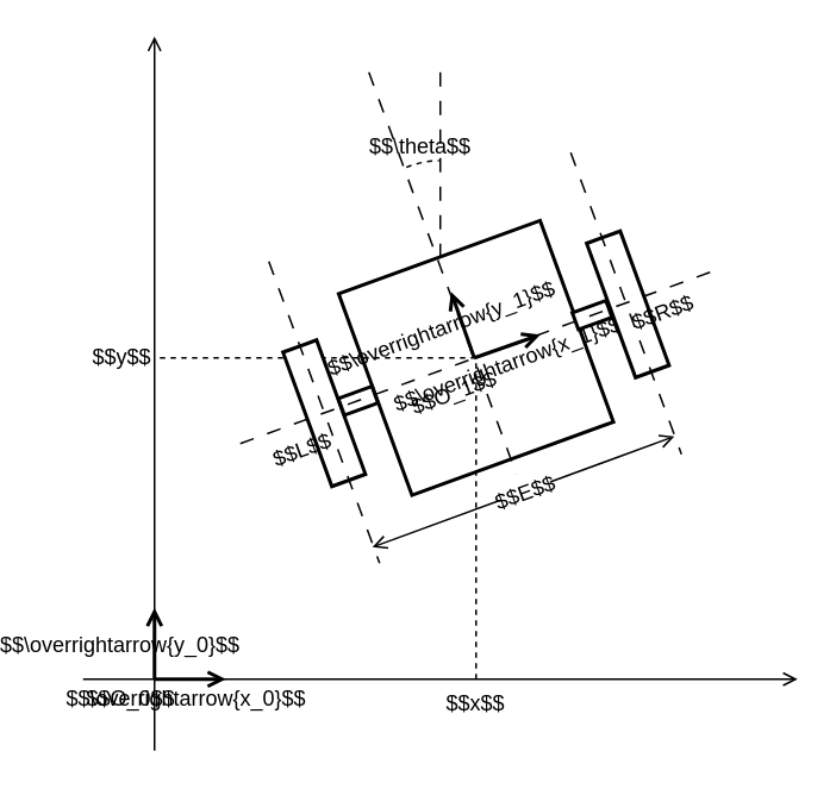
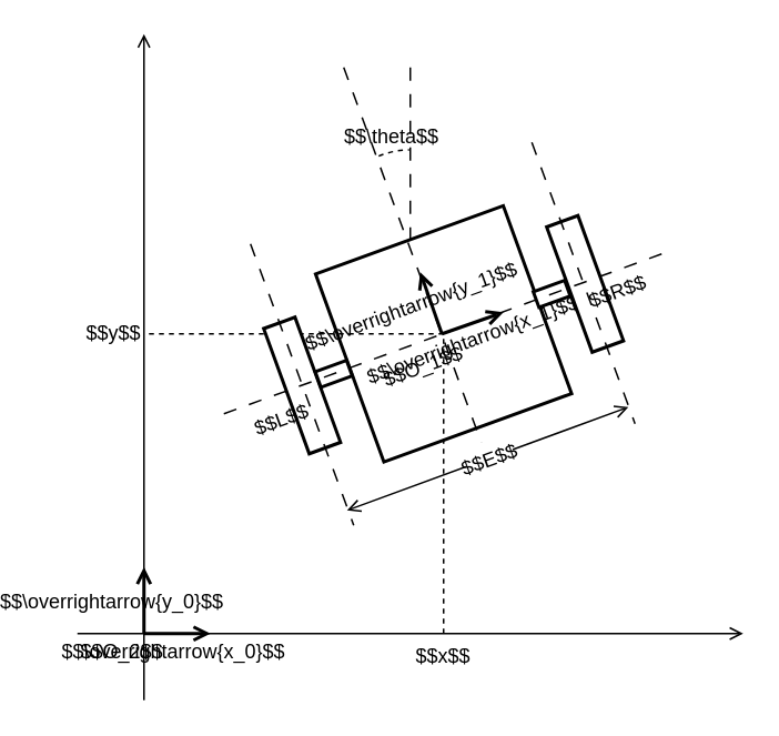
  <mxCell id="0" />
  <mxCell id="1" parent="0" />
  <mxCell id="2" value="" style="rounded=0;whiteSpace=wrap;html=1;strokeWidth=2;rotation=-20;" vertex="1" parent="1"><mxGeometry x="180" y="140" width="120" height="120" as="geometry" /></mxCell>
  <mxCell id="3" value="" style="endArrow=open;html=1;rounded=0;endFill=0;" edge="1" parent="1"><mxGeometry width="50" height="50" relative="1" as="geometry"><mxPoint x="60" y="420" as="sourcePoint" /><mxPoint x="60" y="20" as="targetPoint" /></mxGeometry></mxCell>
  <mxCell id="4" value="" style="endArrow=open;html=1;rounded=0;endFill=0;" edge="1" parent="1"><mxGeometry width="50" height="50" relative="1" as="geometry"><mxPoint x="20" y="380" as="sourcePoint" /><mxPoint x="420" y="380" as="targetPoint" /></mxGeometry></mxCell>
- <mxCell id="5" value="$$O_0$$" style="text;html=1;align=center;verticalAlign=middle;whiteSpace=wrap;rounded=0;" vertex="1" parent="1"><mxGeometry x="32" y="379" width="30" height="24" as="geometry" /></mxCell>
+ <mxCell id="5" value="$$O_2$$" style="text;html=1;align=center;verticalAlign=middle;whiteSpace=wrap;rounded=0;" vertex="1" parent="1"><mxGeometry x="32" y="379" width="30" height="24" as="geometry" /></mxCell>
  <mxCell id="6" value="" style="endArrow=open;html=1;rounded=0;endFill=0;strokeWidth=2;" edge="1" parent="1"><mxGeometry width="50" height="50" relative="1" as="geometry"><mxPoint x="60" y="380" as="sourcePoint" /><mxPoint x="100" y="380" as="targetPoint" /></mxGeometry></mxCell>
  <mxCell id="7" value="$$\overrightarrow{x_0}$$" style="text;html=1;align=center;verticalAlign=middle;whiteSpace=wrap;rounded=0;" vertex="1" parent="1"><mxGeometry x="63" y="379" width="30" height="24" as="geometry" /></mxCell>
  <mxCell id="8" value="$$\overrightarrow{y_0}$$" style="text;html=1;align=center;verticalAlign=middle;whiteSpace=wrap;rounded=0;" vertex="1" parent="1"><mxGeometry x="26" y="351" width="30" height="20" as="geometry" /></mxCell>
  <mxCell id="9" value="" style="endArrow=open;html=1;rounded=0;endFill=0;strokeWidth=2;" edge="1" parent="1"><mxGeometry width="50" height="50" relative="1" as="geometry"><mxPoint x="60" y="380" as="sourcePoint" /><mxPoint x="60" y="340" as="targetPoint" /></mxGeometry></mxCell>
  <mxCell id="10" value="$$x$$" style="text;html=1;align=center;verticalAlign=middle;whiteSpace=wrap;rounded=0;" vertex="1" parent="1"><mxGeometry x="225" y="382" width="30" height="24" as="geometry" /></mxCell>
  <mxCell id="11" value="$$y$$" style="text;html=1;align=center;verticalAlign=middle;whiteSpace=wrap;rounded=0;" vertex="1" parent="1"><mxGeometry x="27" y="187.5" width="30" height="24" as="geometry" /></mxCell>
  <mxCell id="12" value="" style="endArrow=none;dashed=1;html=1;rounded=0;" edge="1" parent="1"><mxGeometry width="50" height="50" relative="1" as="geometry"><mxPoint x="240" y="380" as="sourcePoint" /><mxPoint x="240" y="200" as="targetPoint" /></mxGeometry></mxCell>
  <mxCell id="13" value="" style="endArrow=none;dashed=1;html=1;rounded=0;" edge="1" parent="1"><mxGeometry width="50" height="50" relative="1" as="geometry"><mxPoint x="240" y="200" as="sourcePoint" /><mxPoint x="60" y="200" as="targetPoint" /></mxGeometry></mxCell>
  <mxCell id="14" value="$$O_1$$" style="text;html=1;align=center;verticalAlign=middle;whiteSpace=wrap;rounded=0;rotation=-20;" vertex="1" parent="1"><mxGeometry x="213" y="208" width="30" height="24" as="geometry" /></mxCell>
  <mxCell id="15" value="$$\theta$$" style="text;html=1;align=center;verticalAlign=middle;whiteSpace=wrap;rounded=0;" vertex="1" parent="1"><mxGeometry x="194" y="69.5" width="30" height="24" as="geometry" /></mxCell>
  <mxCell id="16" value="" style="endArrow=none;dashed=1;html=1;strokeWidth=1;rounded=0;dashPattern=8 8;" edge="1" parent="1"><mxGeometry width="50" height="50" relative="1" as="geometry"><mxPoint x="180" y="40" as="sourcePoint" /><mxPoint x="267" y="277" as="targetPoint" /></mxGeometry></mxCell>
  <mxCell id="17" value="" style="endArrow=none;dashed=1;html=1;strokeWidth=1;rounded=0;dashPattern=8 8;" edge="1" parent="1"><mxGeometry width="50" height="50" relative="1" as="geometry"><mxPoint x="220" y="40" as="sourcePoint" /><mxPoint x="220" y="143" as="targetPoint" /></mxGeometry></mxCell>
  <mxCell id="18" value="" style="verticalLabelPosition=bottom;verticalAlign=top;html=1;shape=mxgraph.basic.arc;startAngle=0.938;endAngle=0.998;dashed=1;" vertex="1" parent="1"><mxGeometry x="170" y="89.5" width="100" height="100" as="geometry" /></mxCell>
  <mxCell id="19" value="$$\overrightarrow{x_1}$$" style="text;html=1;align=center;verticalAlign=middle;whiteSpace=wrap;rounded=0;rotation=-20;" vertex="1" parent="1"><mxGeometry x="243" y="194" width="30" height="20" as="geometry" /></mxCell>
  <mxCell id="20" value="$$\overrightarrow{y_1}$$" style="text;html=1;align=center;verticalAlign=middle;whiteSpace=wrap;rounded=0;rotation=-20;" vertex="1" parent="1"><mxGeometry x="211" y="174" width="20" height="20" as="geometry" /></mxCell>
  <mxCell id="21" value="" style="rounded=0;whiteSpace=wrap;html=1;strokeWidth=2;rotation=-20;" vertex="1" parent="1"><mxGeometry x="315" y="130" width="20" height="80" as="geometry" /></mxCell>
  <mxCell id="22" value="" style="rounded=0;whiteSpace=wrap;html=1;strokeWidth=2;rotation=-20;" vertex="1" parent="1"><mxGeometry x="145" y="191" width="20" height="80" as="geometry" /></mxCell>
  <mxCell id="23" value="" style="rounded=0;whiteSpace=wrap;html=1;strokeWidth=2;rotation=-20;" vertex="1" parent="1"><mxGeometry x="164" y="219" width="20" height="10" as="geometry" /></mxCell>
  <mxCell id="24" value="" style="rounded=0;whiteSpace=wrap;html=1;strokeWidth=2;rotation=-20;" vertex="1" parent="1"><mxGeometry x="295" y="171" width="20" height="10" as="geometry" /></mxCell>
  <mxCell id="25" value="" style="endArrow=open;html=1;rounded=0;endFill=0;strokeWidth=2;" edge="1" parent="1"><mxGeometry width="50" height="50" relative="1" as="geometry"><mxPoint x="239" y="200" as="sourcePoint" /><mxPoint x="226" y="163" as="targetPoint" /></mxGeometry></mxCell>
  <mxCell id="26" value="" style="endArrow=none;dashed=1;html=1;strokeWidth=1;rounded=0;dashPattern=8 8;" edge="1" parent="1"><mxGeometry width="50" height="50" relative="1" as="geometry"><mxPoint x="108" y="248" as="sourcePoint" /><mxPoint x="371" y="152" as="targetPoint" /></mxGeometry></mxCell>
  <mxCell id="27" value="" style="endArrow=open;html=1;rounded=0;endFill=0;strokeWidth=2;" edge="1" parent="1"><mxGeometry width="50" height="50" relative="1" as="geometry"><mxPoint x="239" y="200" as="sourcePoint" /><mxPoint x="276" y="187" as="targetPoint" /></mxGeometry></mxCell>
  <mxCell id="28" value="" style="endArrow=none;dashed=1;html=1;strokeWidth=1;rounded=0;dashPattern=8 8;" edge="1" parent="1"><mxGeometry width="50" height="50" relative="1" as="geometry"><mxPoint x="293" y="85" as="sourcePoint" /><mxPoint x="355" y="254" as="targetPoint" /></mxGeometry></mxCell>
  <mxCell id="29" value="" style="endArrow=none;dashed=1;html=1;strokeWidth=1;rounded=0;dashPattern=8 8;" edge="1" parent="1"><mxGeometry width="50" height="50" relative="1" as="geometry"><mxPoint x="124" y="146" as="sourcePoint" /><mxPoint x="186" y="315" as="targetPoint" /></mxGeometry></mxCell>
  <mxCell id="30" value="$$L$$" style="text;html=1;align=center;verticalAlign=middle;whiteSpace=wrap;rounded=0;rotation=-20;" vertex="1" parent="1"><mxGeometry x="128" y="240" width="30" height="24" as="geometry" /></mxCell>
  <mxCell id="31" value="$$R$$" style="text;html=1;align=center;verticalAlign=middle;whiteSpace=wrap;rounded=0;fillColor=none;rotation=-20;" vertex="1" parent="1"><mxGeometry x="330" y="163" width="30" height="24" as="geometry" /></mxCell>
  <mxCell id="32" value="" style="endArrow=open;startArrow=open;html=1;rounded=0;startFill=0;endFill=0;" edge="1" parent="1"><mxGeometry width="50" height="50" relative="1" as="geometry"><mxPoint x="182" y="306" as="sourcePoint" /><mxPoint x="351" y="244" as="targetPoint" /></mxGeometry></mxCell>
  <mxCell id="33" value="$$E$$" style="text;html=1;align=center;verticalAlign=middle;whiteSpace=wrap;rounded=0;fillColor=default;rotation=-20;" vertex="1" parent="1"><mxGeometry x="253" y="264" width="30" height="24" as="geometry" /></mxCell>
